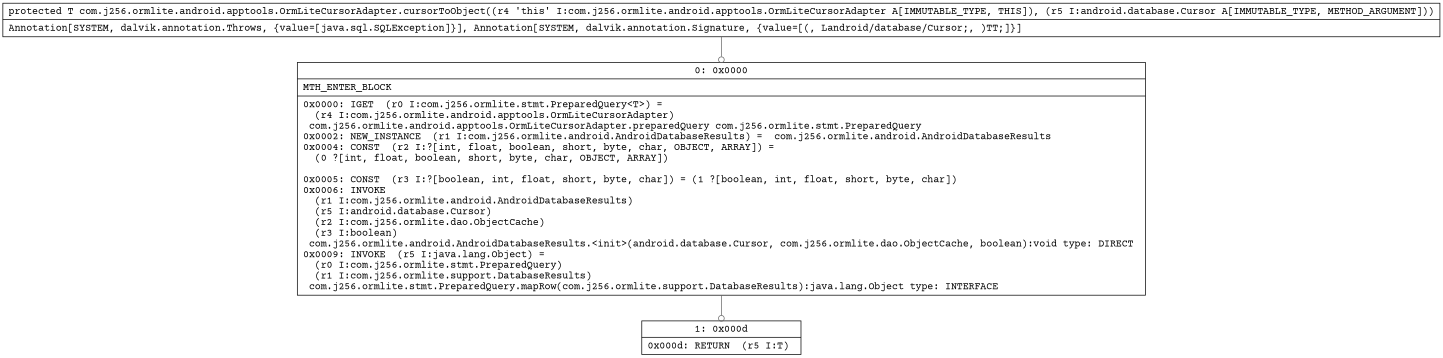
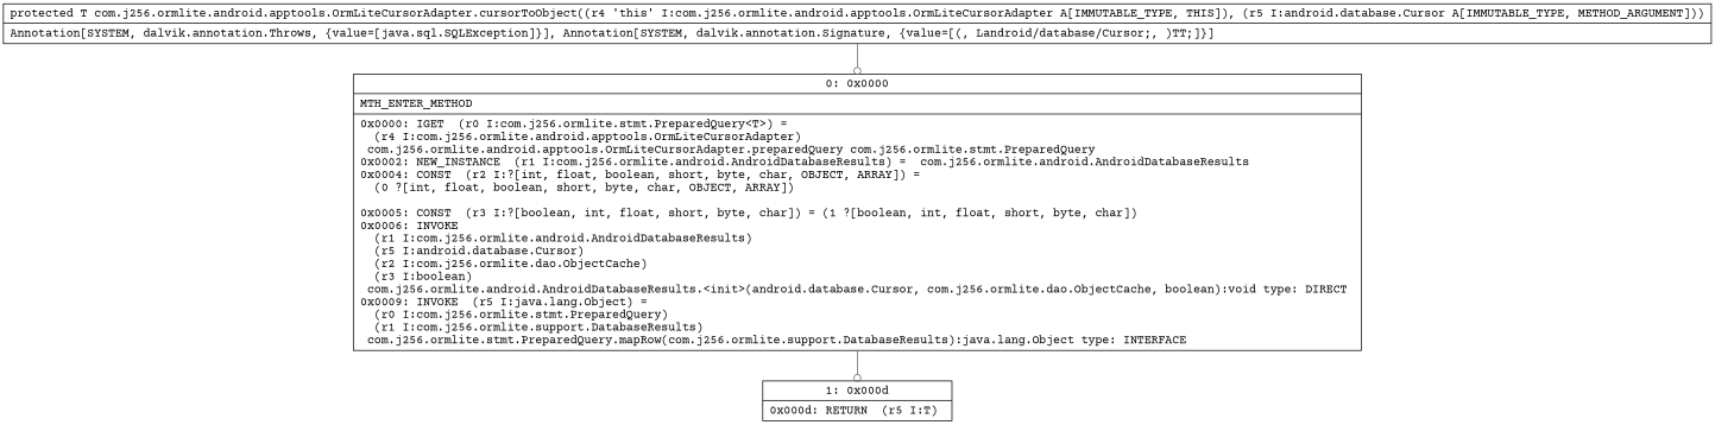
  digraph {
    fontname="Courier Prime"
    node [shape=record fontname="Courier Prime"]
    edge [color=gray40 arrowhead=odot fontname="Courier Prime"]
-   n1 [label="{0\:\ 0x0000|MTH_ENTER_BLOCK\l|0x0000: IGET  (r0 I:com.j256.ormlite.stmt.PreparedQuery\<T\>) = \l  (r4 I:com.j256.ormlite.android.apptools.OrmLiteCursorAdapter)\l com.j256.ormlite.android.apptools.OrmLiteCursorAdapter.preparedQuery com.j256.ormlite.stmt.PreparedQuery \l0x0002: NEW_INSTANCE  (r1 I:com.j256.ormlite.android.AndroidDatabaseResults) =  com.j256.ormlite.android.AndroidDatabaseResults \l0x0004: CONST  (r2 I:?[int, float, boolean, short, byte, char, OBJECT, ARRAY]) = \l  (0 ?[int, float, boolean, short, byte, char, OBJECT, ARRAY])\l \l0x0005: CONST  (r3 I:?[boolean, int, float, short, byte, char]) = (1 ?[boolean, int, float, short, byte, char]) \l0x0006: INVOKE  \l  (r1 I:com.j256.ormlite.android.AndroidDatabaseResults)\l  (r5 I:android.database.Cursor)\l  (r2 I:com.j256.ormlite.dao.ObjectCache)\l  (r3 I:boolean)\l com.j256.ormlite.android.AndroidDatabaseResults.\<init\>(android.database.Cursor, com.j256.ormlite.dao.ObjectCache, boolean):void type: DIRECT \l0x0009: INVOKE  (r5 I:java.lang.Object) = \l  (r0 I:com.j256.ormlite.stmt.PreparedQuery)\l  (r1 I:com.j256.ormlite.support.DatabaseResults)\l com.j256.ormlite.stmt.PreparedQuery.mapRow(com.j256.ormlite.support.DatabaseResults):java.lang.Object type: INTERFACE \l}"]
+   n1 [label="{0\:\ 0x0000|MTH_ENTER_METHOD\l|0x0000: IGET  (r0 I:com.j256.ormlite.stmt.PreparedQuery\<T\>) = \l  (r4 I:com.j256.ormlite.android.apptools.OrmLiteCursorAdapter)\l com.j256.ormlite.android.apptools.OrmLiteCursorAdapter.preparedQuery com.j256.ormlite.stmt.PreparedQuery \l0x0002: NEW_INSTANCE  (r1 I:com.j256.ormlite.android.AndroidDatabaseResults) =  com.j256.ormlite.android.AndroidDatabaseResults \l0x0004: CONST  (r2 I:?[int, float, boolean, short, byte, char, OBJECT, ARRAY]) = \l  (0 ?[int, float, boolean, short, byte, char, OBJECT, ARRAY])\l \l0x0005: CONST  (r3 I:?[boolean, int, float, short, byte, char]) = (1 ?[boolean, int, float, short, byte, char]) \l0x0006: INVOKE  \l  (r1 I:com.j256.ormlite.android.AndroidDatabaseResults)\l  (r5 I:android.database.Cursor)\l  (r2 I:com.j256.ormlite.dao.ObjectCache)\l  (r3 I:boolean)\l com.j256.ormlite.android.AndroidDatabaseResults.\<init\>(android.database.Cursor, com.j256.ormlite.dao.ObjectCache, boolean):void type: DIRECT \l0x0009: INVOKE  (r5 I:java.lang.Object) = \l  (r0 I:com.j256.ormlite.stmt.PreparedQuery)\l  (r1 I:com.j256.ormlite.support.DatabaseResults)\l com.j256.ormlite.stmt.PreparedQuery.mapRow(com.j256.ormlite.support.DatabaseResults):java.lang.Object type: INTERFACE \l}"]
    n2 [label="{1\:\ 0x000d|0x000d: RETURN  (r5 I:T) \l}"]
    n3 [label="{protected T com.j256.ormlite.android.apptools.OrmLiteCursorAdapter.cursorToObject((r4 'this' I:com.j256.ormlite.android.apptools.OrmLiteCursorAdapter A[IMMUTABLE_TYPE, THIS]), (r5 I:android.database.Cursor A[IMMUTABLE_TYPE, METHOD_ARGUMENT]))  | Annotation[SYSTEM, dalvik.annotation.Throws, \{value=[java.sql.SQLException]\}], Annotation[SYSTEM, dalvik.annotation.Signature, \{value=[(, Landroid\/database\/Cursor;, )TT;]\}]\l}"]
    n1 -> n2
    n3 -> n1
  }
